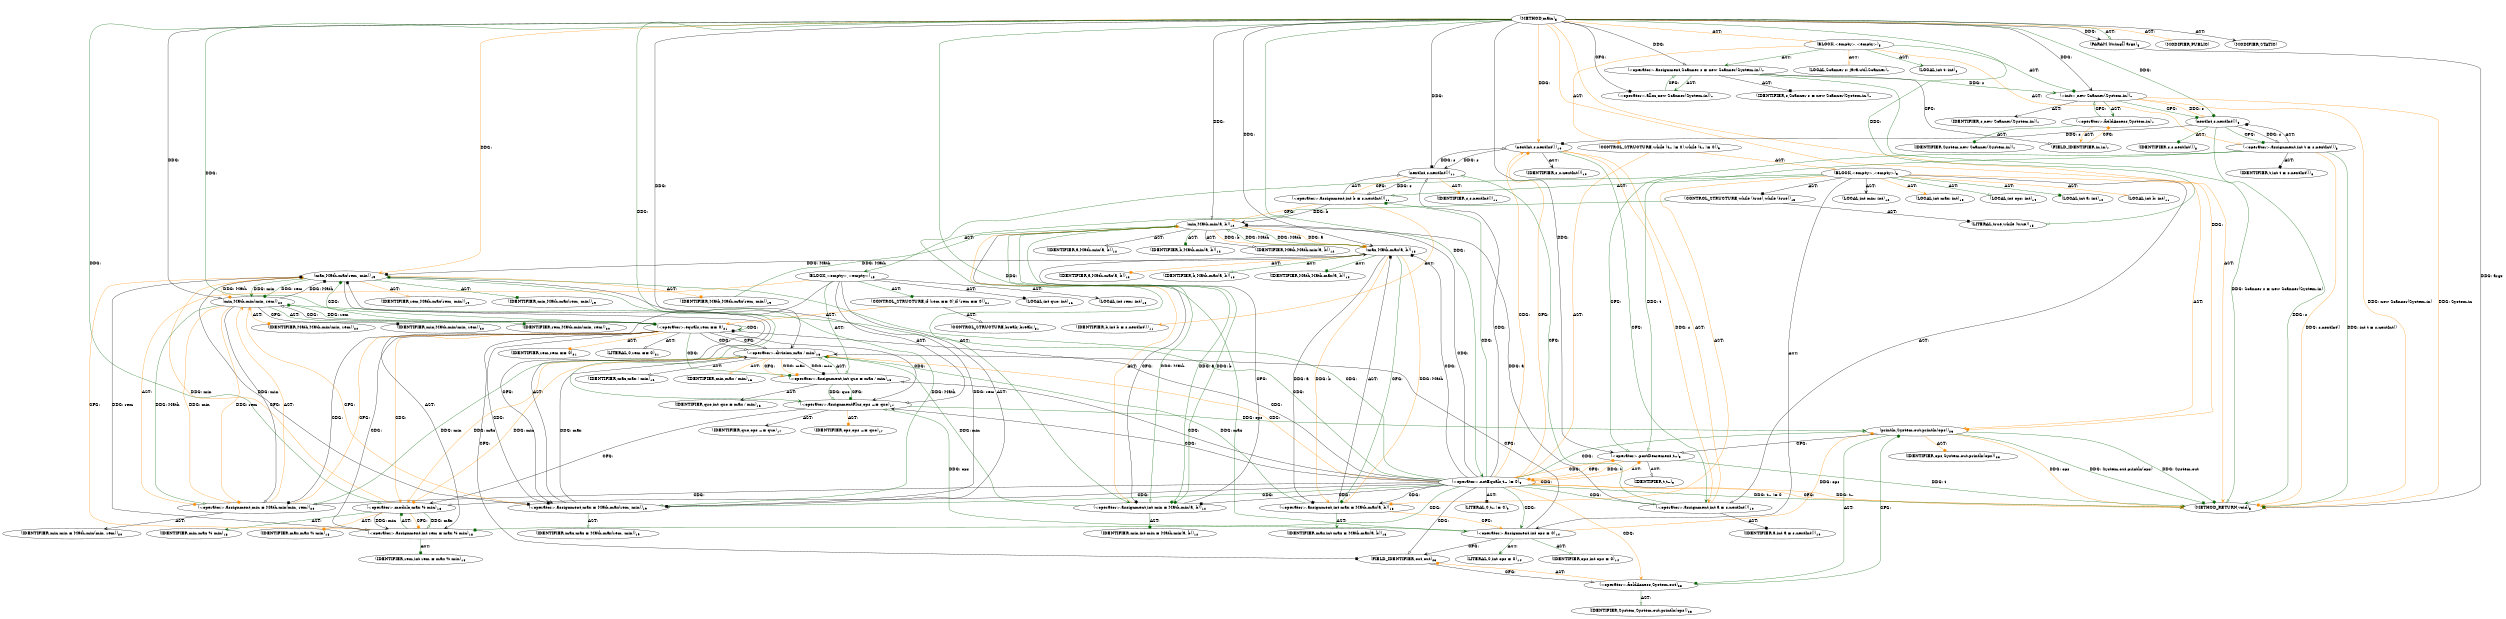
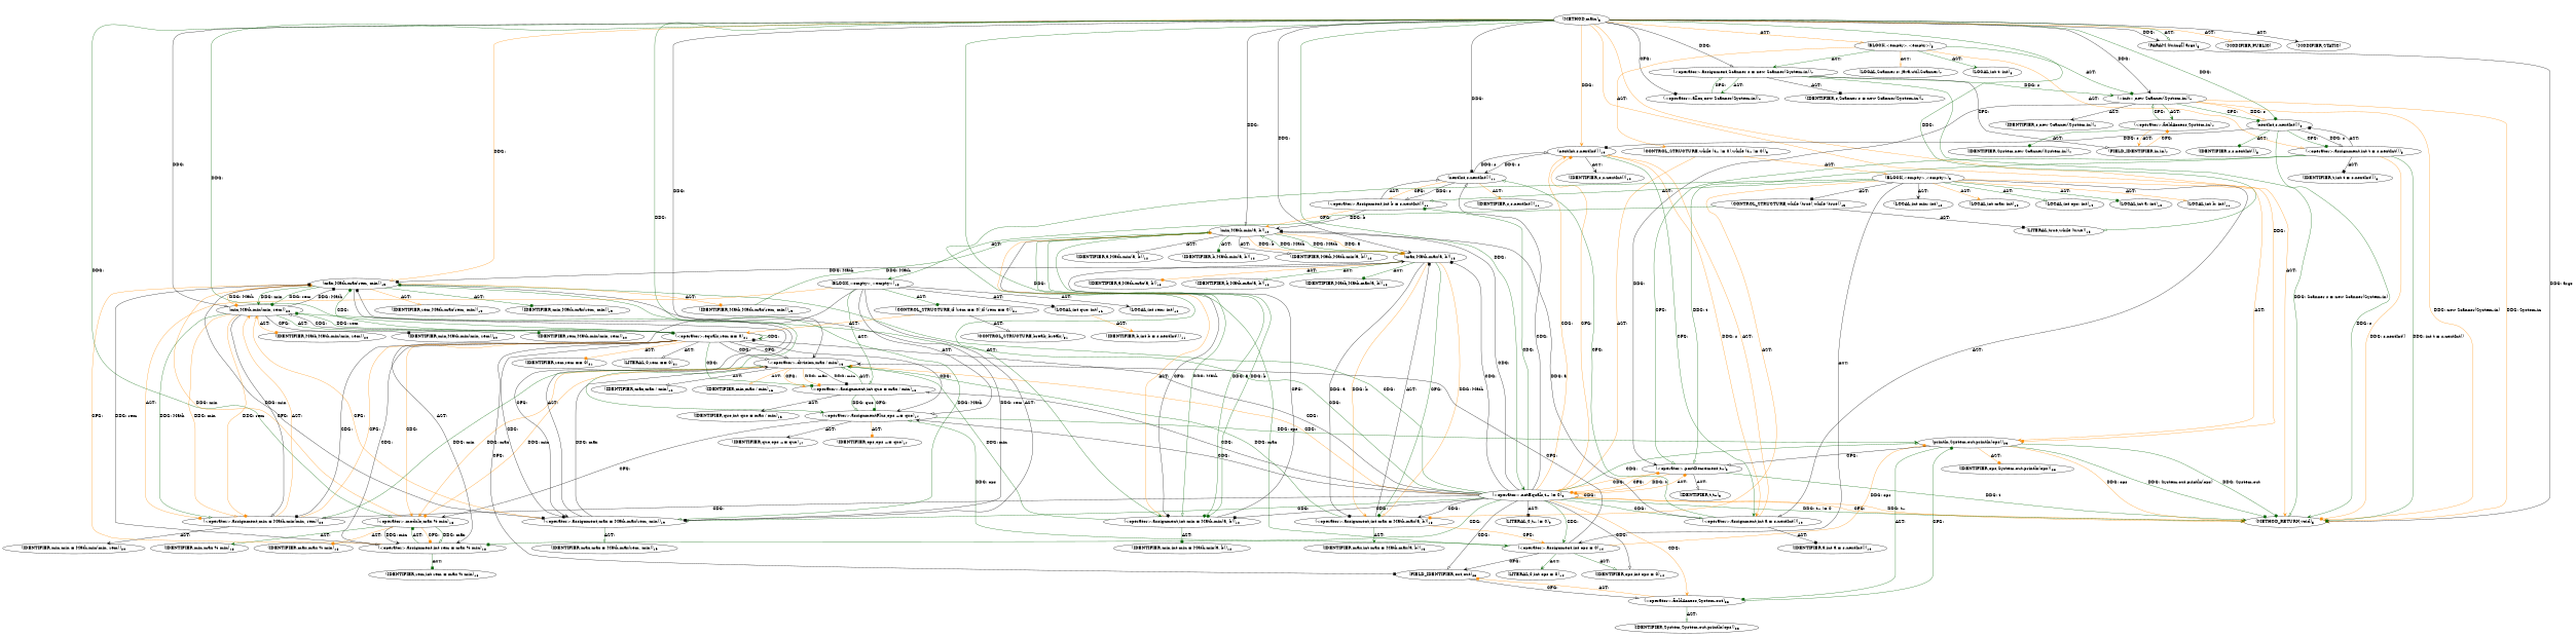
  digraph {
    edge [arrowhead=box color=black]
    n1 [label=<(METHOD,main)<SUB>5</SUB>>]
    n2 [label=<(PARAM,String[] args)<SUB>5</SUB>>]
    n3 [label=<(BLOCK,&lt;empty&gt;,&lt;empty&gt;)<SUB>5</SUB>>]
    n4 [label=<(&lt;operator&gt;.assignment,Scanner s = new Scanner(System.in))<SUB>7</SUB>>]
    n5 [label=<(&lt;operator&gt;.alloc,new Scanner(System.in))<SUB>7</SUB>>]
    n6 [label=<(&lt;init&gt;,new Scanner(System.in))<SUB>7</SUB>>]
    n7 [label=<(nextInt,s.nextInt())<SUB>8</SUB>>]
    n8 [label=<(&lt;operator&gt;.notEquals,t-- != 0)<SUB>9</SUB>>]
    n9 [label=<(&lt;operator&gt;.postDecrement,t--)<SUB>9</SUB>>]
    n10 [label=<(nextInt,s.nextInt())<SUB>10</SUB>>]
    n11 [label=<(nextInt,s.nextInt())<SUB>11</SUB>>]
    n12 [label=<(min,Math.min(a, b))<SUB>12</SUB>>]
    n13 [label=<(max,Math.max(a, b))<SUB>13</SUB>>]
    n14 [label=<(&lt;operator&gt;.assignment,int ops = 0)<SUB>14</SUB>>]
    n15 [label=<(LITERAL,true,while (true))<SUB>15</SUB>>]
    n16 [label=<(&lt;operator&gt;.division,max / min)<SUB>16</SUB>>]
    n17 [label=<(&lt;operator&gt;.assignmentPlus,ops += quo)<SUB>17</SUB>>]
    n18 [label=<(&lt;operator&gt;.modulo,max % min)<SUB>18</SUB>>]
    n19 [label=<(max,Math.max(rem, min))<SUB>19</SUB>>]
    n20 [label=<(min,Math.min(min, rem))<SUB>20</SUB>>]
    n21 [label=<(&lt;operator&gt;.equals,rem == 0)<SUB>21</SUB>>]
    n22 [label=<(println,System.out.println(ops))<SUB>23</SUB>>]
    n23 [label=<(MODIFIER,PUBLIC)>]
    n24 [label=<(MODIFIER,STATIC)>]
    n25 [label=<(METHOD_RETURN,void)<SUB>5</SUB>>]
    n26 [label=<(LOCAL,Scanner s: java.util.Scanner)<SUB>7</SUB>>]
    n27 [label=<(LOCAL,int t: int)<SUB>8</SUB>>]
    n28 [label=<(&lt;operator&gt;.assignment,int t = s.nextInt())<SUB>8</SUB>>]
    n29 [label=<(CONTROL_STRUCTURE,while (t-- != 0),while (t-- != 0))<SUB>9</SUB>>]
    n30 [label=<(IDENTIFIER,s,Scanner s = new Scanner(System.in))<SUB>7</SUB>>]
    n31 [label=<(FIELD_IDENTIFIER,in,in)<SUB>7</SUB>>]
    n32 [label=<(IDENTIFIER,s,new Scanner(System.in))<SUB>7</SUB>>]
    n33 [label=<(&lt;operator&gt;.fieldAccess,System.in)<SUB>7</SUB>>]
    n34 [label=<(IDENTIFIER,s,s.nextInt())<SUB>8</SUB>>]
    n35 [label=<(LITERAL,0,t-- != 0)<SUB>9</SUB>>]
    n36 [label=<(&lt;operator&gt;.assignment,int a = s.nextInt())<SUB>10</SUB>>]
    n37 [label=<(&lt;operator&gt;.assignment,int b = s.nextInt())<SUB>11</SUB>>]
    n38 [label=<(&lt;operator&gt;.assignment,int min = Math.min(a, b))<SUB>12</SUB>>]
    n39 [label=<(&lt;operator&gt;.assignment,int max = Math.max(a, b))<SUB>13</SUB>>]
    n40 [label=<(&lt;operator&gt;.assignment,int quo = max / min)<SUB>16</SUB>>]
    n41 [label=<(&lt;operator&gt;.assignment,int rem = max % min)<SUB>18</SUB>>]
    n42 [label=<(&lt;operator&gt;.assignment,max = Math.max(rem, min))<SUB>19</SUB>>]
    n43 [label=<(&lt;operator&gt;.assignment,min = Math.min(min, rem))<SUB>20</SUB>>]
    n44 [label=<(&lt;operator&gt;.fieldAccess,System.out)<SUB>23</SUB>>]
    n45 [label=<(FIELD_IDENTIFIER,out,out)<SUB>23</SUB>>]
    n46 [label=<(IDENTIFIER,t,t--)<SUB>9</SUB>>]
    n47 [label=<(IDENTIFIER,s,s.nextInt())<SUB>10</SUB>>]
    n48 [label=<(IDENTIFIER,s,s.nextInt())<SUB>11</SUB>>]
    n49 [label=<(IDENTIFIER,Math,Math.min(a, b))<SUB>12</SUB>>]
    n50 [label=<(IDENTIFIER,a,Math.min(a, b))<SUB>12</SUB>>]
    n51 [label=<(IDENTIFIER,b,Math.min(a, b))<SUB>12</SUB>>]
    n52 [label=<(IDENTIFIER,Math,Math.max(a, b))<SUB>13</SUB>>]
    n53 [label=<(IDENTIFIER,a,Math.max(a, b))<SUB>13</SUB>>]
    n54 [label=<(IDENTIFIER,b,Math.max(a, b))<SUB>13</SUB>>]
    n55 [label=<(IDENTIFIER,ops,int ops = 0)<SUB>14</SUB>>]
    n56 [label=<(LITERAL,0,int ops = 0)<SUB>14</SUB>>]
    n57 [label=<(IDENTIFIER,max,max / min)<SUB>16</SUB>>]
    n58 [label=<(IDENTIFIER,min,max / min)<SUB>16</SUB>>]
    n59 [label=<(IDENTIFIER,ops,ops += quo)<SUB>17</SUB>>]
    n60 [label=<(IDENTIFIER,quo,ops += quo)<SUB>17</SUB>>]
    n61 [label=<(IDENTIFIER,max,max % min)<SUB>18</SUB>>]
    n62 [label=<(IDENTIFIER,min,max % min)<SUB>18</SUB>>]
    n63 [label=<(IDENTIFIER,Math,Math.max(rem, min))<SUB>19</SUB>>]
    n64 [label=<(IDENTIFIER,rem,Math.max(rem, min))<SUB>19</SUB>>]
    n65 [label=<(IDENTIFIER,min,Math.max(rem, min))<SUB>19</SUB>>]
    n66 [label=<(IDENTIFIER,Math,Math.min(min, rem))<SUB>20</SUB>>]
    n67 [label=<(IDENTIFIER,min,Math.min(min, rem))<SUB>20</SUB>>]
    n68 [label=<(IDENTIFIER,rem,Math.min(min, rem))<SUB>20</SUB>>]
    n69 [label=<(IDENTIFIER,rem,rem == 0)<SUB>21</SUB>>]
    n70 [label=<(LITERAL,0,rem == 0)<SUB>21</SUB>>]
    n71 [label=<(IDENTIFIER,ops,System.out.println(ops))<SUB>23</SUB>>]
    n72 [label=<(IDENTIFIER,t,int t = s.nextInt())<SUB>8</SUB>>]
    n73 [label=<(BLOCK,&lt;empty&gt;,&lt;empty&gt;)<SUB>9</SUB>>]
    n74 [label=<(IDENTIFIER,System,new Scanner(System.in))<SUB>7</SUB>>]
    n75 [label=<(LOCAL,int a: int)<SUB>10</SUB>>]
    n76 [label=<(LOCAL,int b: int)<SUB>11</SUB>>]
    n77 [label=<(LOCAL,int min: int)<SUB>12</SUB>>]
    n78 [label=<(LOCAL,int max: int)<SUB>13</SUB>>]
    n79 [label=<(LOCAL,int ops: int)<SUB>14</SUB>>]
    n80 [label=<(CONTROL_STRUCTURE,while (true),while (true))<SUB>15</SUB>>]
    n81 [label=<(IDENTIFIER,a,int a = s.nextInt())<SUB>10</SUB>>]
    n82 [label=<(IDENTIFIER,b,int b = s.nextInt())<SUB>11</SUB>>]
    n83 [label=<(IDENTIFIER,min,int min = Math.min(a, b))<SUB>12</SUB>>]
    n84 [label=<(IDENTIFIER,max,int max = Math.max(a, b))<SUB>13</SUB>>]
    n85 [label=<(IDENTIFIER,quo,int quo = max / min)<SUB>16</SUB>>]
    n86 [label=<(IDENTIFIER,rem,int rem = max % min)<SUB>18</SUB>>]
    n87 [label=<(IDENTIFIER,max,max = Math.max(rem, min))<SUB>19</SUB>>]
    n88 [label=<(IDENTIFIER,min,min = Math.min(min, rem))<SUB>20</SUB>>]
    n89 [label=<(IDENTIFIER,System,System.out.println(ops))<SUB>23</SUB>>]
    n90 [label=<(BLOCK,&lt;empty&gt;,&lt;empty&gt;)<SUB>15</SUB>>]
    n91 [label=<(LOCAL,int quo: int)<SUB>16</SUB>>]
    n92 [label=<(LOCAL,int rem: int)<SUB>18</SUB>>]
    n93 [label=<(CONTROL_STRUCTURE,if (rem == 0),if (rem == 0))<SUB>21</SUB>>]
    n94 [label=<(CONTROL_STRUCTURE,break;,break;)<SUB>81</SUB>>]
    n1 -> n2 [arrowhead=onormal color=darkgreen label="AST: "]
    n1 -> n2 [arrowhead=vee label="DDG: "]
    n1 -> n3 [arrowhead=onormal color=darkorange label="AST: "]
    n1 -> n4 [arrowhead=onormal label="DDG: "]
    n1 -> n5 [label="CFG: "]
    n1 -> n6 [arrowhead=vee label="DDG: "]
    n1 -> n7 [color=darkgreen label="DDG: "]
    n1 -> n8 [arrowhead=vee color=darkgreen label="DDG: "]
-   n1 -> n9 [arrowhead=vee label="DDG: "]
+   n6 -> n9 [arrowhead=vee label="DDG: "]
    n1 -> n10 [arrowhead=vee color=darkorange label="DDG: "]
    n1 -> n11 [label="DDG: "]
    n1 -> n12 [arrowhead=onormal label="DDG: "]
    n1 -> n13 [arrowhead=vee label="DDG: "]
    n1 -> n14 [arrowhead=vee color=darkgreen label="DDG: "]
    n1 -> n15 [arrowhead=onormal color=darkgreen label="DDG: "]
    n1 -> n16 [arrowhead=vee label="DDG: "]
    n1 -> n17 [arrowhead=vee color=darkgreen label="DDG: "]
    n1 -> n18 [arrowhead=onormal color=darkgreen label="DDG: "]
-   n1 -> n19 [arrowhead=vee color=darkorange label="DDG: "]
+   n1 -> n19 [arrowhead=onormal color=darkorange label="DDG: "]
    n1 -> n20 [arrowhead=onormal label="DDG: "]
    n1 -> n21 [color=darkgreen label="DDG: "]
    n1 -> n22 [color=darkorange label="DDG: "]
    n1 -> n23 [arrowhead=onormal color=darkorange label="AST: "]
    n1 -> n24 [arrowhead=vee label="AST: "]
    n1 -> n25 [arrowhead=vee color=darkorange label="AST: "]
    n2 -> n25 [arrowhead=vee label="DDG: args"]
    n3 -> n4 [arrowhead=vee color=darkgreen label="AST: "]
    n3 -> n6 [color=darkgreen label="AST: "]
    n3 -> n26 [arrowhead=onormal color=darkorange label="AST: "]
    n3 -> n27 [arrowhead=vee color=darkgreen label="AST: "]
    n3 -> n28 [arrowhead=onormal color=darkorange label="AST: "]
    n3 -> n29 [arrowhead=vee color=darkorange label="AST: "]
    n4 -> n5 [arrowhead=vee color=darkgreen label="AST: "]
    n4 -> n6 [arrowhead=vee color=darkgreen label="DDG: s"]
    n4 -> n25 [arrowhead=onormal color=darkgreen label="DDG: Scanner s = new Scanner(System.in)"]
    n4 -> n30 [label="AST: "]
    n4 -> n31 [arrowhead=onormal label="CFG: "]
    n5 -> n4 [arrowhead=onormal color=darkgreen label="CFG: "]
    n6 -> n7 [color=darkgreen label="CFG: "]
    n6 -> n7 [arrowhead=onormal color=darkorange label="DDG: s"]
    n6 -> n25 [color=darkorange label="DDG: System.in"]
    n6 -> n25 [arrowhead=vee color=darkorange label="DDG: new Scanner(System.in)"]
    n6 -> n32 [arrowhead=vee label="AST: "]
    n6 -> n33 [arrowhead=vee color=darkgreen label="AST: "]
    n7 -> n10 [label="DDG: s"]
    n7 -> n25 [arrowhead=vee color=darkgreen label="DDG: s"]
    n7 -> n28 [color=darkgreen label="CFG: "]
    n7 -> n28 [arrowhead=onormal label="DDG: s"]
    n7 -> n34 [color=darkgreen label="AST: "]
    n8 -> n8 [arrowhead=onormal color=darkorange label="CDG: "]
    n8 -> n9 [color=darkorange label="AST: "]
    n8 -> n9 [color=darkorange label="CDG: "]
    n8 -> n10 [color=darkorange label="CFG: "]
    n8 -> n10 [arrowhead=vee color=darkorange label="CDG: "]
    n8 -> n11 [arrowhead=onormal label="CDG: "]
    n8 -> n12 [label="CDG: "]
    n8 -> n13 [label="CDG: "]
    n8 -> n14 [arrowhead=vee color=darkgreen label="CDG: "]
    n8 -> n16 [color=darkorange label="CDG: "]
    n8 -> n17 [arrowhead=vee label="CDG: "]
-   n8 -> n18 [arrowhead=onormal label="CDG: "]
+   n8 -> n55 [arrowhead=onormal label="CDG: "]
    n8 -> n19 [color=darkgreen label="CDG: "]
    n8 -> n20 [color=darkgreen label="CDG: "]
    n8 -> n21 [label="CDG: "]
    n8 -> n22 [arrowhead=onormal color=darkgreen label="CDG: "]
    n8 -> n25 [color=darkorange label="CFG: "]
    n8 -> n25 [arrowhead=onormal color=darkorange label="DDG: t--"]
    n8 -> n25 [arrowhead=vee color=darkgreen label="DDG: t-- != 0"]
    n8 -> n35 [label="AST: "]
    n8 -> n36 [arrowhead=onormal color=darkgreen label="CDG: "]
    n8 -> n37 [color=darkgreen label="CDG: "]
    n8 -> n38 [label="CDG: "]
    n8 -> n39 [arrowhead=vee label="CDG: "]
    n8 -> n40 [arrowhead=onormal label="CDG: "]
    n8 -> n41 [color=darkgreen label="CDG: "]
    n8 -> n42 [arrowhead=onormal color=darkgreen label="CDG: "]
    n8 -> n43 [arrowhead=onormal label="CDG: "]
    n8 -> n44 [arrowhead=vee color=darkorange label="CDG: "]
    n8 -> n45 [arrowhead=onormal label="CDG: "]
    n9 -> n8 [color=darkorange label="CFG: "]
    n9 -> n8 [color=darkorange label="DDG: t"]
    n9 -> n25 [arrowhead=vee color=darkgreen label="DDG: t"]
    n9 -> n46 [arrowhead=onormal label="AST: "]
    n10 -> n11 [arrowhead=vee label="DDG: s"]
    n10 -> n36 [arrowhead=vee color=darkgreen label="CFG: "]
    n10 -> n36 [arrowhead=vee color=darkorange label="DDG: s"]
    n10 -> n47 [arrowhead=vee label="AST: "]
    n11 -> n10 [arrowhead=onormal label="DDG: s"]
    n11 -> n37 [arrowhead=onormal color=darkorange label="CFG: "]
    n11 -> n37 [arrowhead=onormal label="DDG: s"]
    n11 -> n48 [arrowhead=vee color=darkorange label="AST: "]
    n12 -> n13 [arrowhead=vee color=darkgreen label="DDG: Math"]
    n12 -> n13 [arrowhead=vee color=darkorange label="DDG: a"]
    n12 -> n13 [color=darkorange label="DDG: b"]
    n12 -> n38 [label="CFG: "]
    n12 -> n38 [arrowhead=onormal color=darkgreen label="DDG: Math"]
    n12 -> n38 [color=darkgreen label="DDG: a"]
    n12 -> n38 [color=darkgreen label="DDG: b"]
    n12 -> n49 [arrowhead=onormal label="AST: "]
    n12 -> n50 [arrowhead=onormal label="AST: "]
    n12 -> n51 [color=darkgreen label="AST: "]
    n13 -> n12 [arrowhead=onormal color=darkgreen label="DDG: Math"]
    n13 -> n19 [label="DDG: Math"]
    n13 -> n39 [color=darkgreen label="CFG: "]
    n13 -> n39 [arrowhead=onormal color=darkorange label="DDG: Math"]
    n13 -> n39 [label="DDG: a"]
    n13 -> n39 [arrowhead=vee color=darkorange label="DDG: b"]
    n13 -> n52 [color=darkgreen label="AST: "]
    n13 -> n53 [color=darkorange label="AST: "]
    n13 -> n54 [arrowhead=onormal color=darkgreen label="AST: "]
    n14 -> n16 [arrowhead=vee label="CFG: "]
    n14 -> n17 [arrowhead=onormal color=darkgreen label="DDG: ops"]
    n14 -> n22 [color=darkorange label="DDG: ops"]
    n14 -> n45 [arrowhead=vee label="CFG: "]
    n14 -> n55 [arrowhead=onormal color=darkgreen label="AST: "]
    n14 -> n56 [arrowhead=vee color=darkgreen label="AST: "]
    n16 -> n18 [arrowhead=vee color=darkorange label="DDG: max"]
    n16 -> n18 [color=darkorange label="DDG: min"]
    n16 -> n40 [arrowhead=vee color=darkorange label="CFG: "]
    n16 -> n40 [color=darkorange label="DDG: max"]
    n16 -> n40 [label="DDG: min"]
    n16 -> n57 [arrowhead=onormal label="AST: "]
    n16 -> n58 [arrowhead=onormal color=darkorange label="AST: "]
    n17 -> n18 [arrowhead=vee label="CFG: "]
    n17 -> n22 [arrowhead=vee color=darkgreen label="DDG: ops"]
    n17 -> n59 [color=darkorange label="AST: "]
    n17 -> n60 [arrowhead=vee label="AST: "]
    n18 -> n19 [color=darkorange label="DDG: min"]
    n18 -> n41 [color=darkorange label="CFG: "]
    n18 -> n41 [arrowhead=onormal color=darkgreen label="DDG: max"]
    n18 -> n41 [arrowhead=vee label="DDG: min"]
    n18 -> n61 [color=darkorange label="AST: "]
    n18 -> n62 [arrowhead=vee color=darkgreen label="AST: "]
    n19 -> n20 [color=darkorange label="DDG: Math"]
    n19 -> n20 [arrowhead=vee color=darkgreen label="DDG: min"]
    n19 -> n20 [color=darkgreen label="DDG: rem"]
    n19 -> n42 [arrowhead=vee label="CFG: "]
    n19 -> n42 [arrowhead=onormal color=darkgreen label="DDG: Math"]
    n19 -> n42 [arrowhead=onormal label="DDG: rem"]
    n19 -> n42 [label="DDG: min"]
    n19 -> n63 [color=darkorange label="AST: "]
    n19 -> n64 [arrowhead=onormal color=darkorange label="AST: "]
    n19 -> n65 [color=darkgreen label="AST: "]
    n20 -> n19 [label="DDG: Math"]
    n20 -> n21 [arrowhead=onormal color=darkgreen label="DDG: rem"]
    n20 -> n43 [arrowhead=onormal label="CFG: "]
    n20 -> n43 [arrowhead=onormal color=darkgreen label="DDG: Math"]
    n20 -> n43 [arrowhead=onormal color=darkorange label="DDG: min"]
    n20 -> n43 [color=darkorange label="DDG: rem"]
    n20 -> n66 [color=darkorange label="AST: "]
    n20 -> n67 [label="CFG: "]
    n20 -> n68 [color=darkgreen label="AST: "]
    n21 -> n16 [arrowhead=onormal label="CFG: "]
    n21 -> n16 [arrowhead=onormal label="CDG: "]
    n21 -> n17 [arrowhead=vee label="CDG: "]
    n21 -> n18 [arrowhead=vee color=darkorange label="CDG: "]
    n21 -> n19 [color=darkgreen label="CDG: "]
    n21 -> n20 [arrowhead=onormal label="CDG: "]
    n21 -> n21 [arrowhead=vee color=darkgreen label="CDG: "]
    n21 -> n40 [color=darkgreen label="CDG: "]
    n21 -> n41 [arrowhead=onormal label="CDG: "]
    n21 -> n42 [label="CDG: "]
    n21 -> n43 [label="CDG: "]
    n21 -> n45 [label="CFG: "]
    n21 -> n69 [color=darkorange label="AST: "]
    n21 -> n70 [arrowhead=onormal label="AST: "]
    n22 -> n9 [arrowhead=onormal label="CFG: "]
    n22 -> n25 [color=darkgreen label="DDG: System.out"]
    n22 -> n25 [arrowhead=onormal color=darkorange label="DDG: ops"]
    n22 -> n25 [color=darkgreen label="DDG: System.out.println(ops)"]
    n22 -> n44 [color=darkgreen label="AST: "]
    n22 -> n71 [color=darkorange label="AST: "]
    n28 -> n7 [label="AST: "]
    n28 -> n9 [arrowhead=onormal color=darkgreen label="CFG: "]
    n28 -> n9 [arrowhead=onormal color=darkgreen label="DDG: t"]
    n28 -> n25 [color=darkorange label="DDG: s.nextInt()"]
    n28 -> n25 [color=darkgreen label="DDG: int t = s.nextInt()"]
    n28 -> n72 [label="AST: "]
    n29 -> n8 [arrowhead=onormal color=darkorange label="AST: "]
    n29 -> n73 [arrowhead=onormal color=darkorange label="AST: "]
    n31 -> n33 [color=darkorange label="CFG: "]
    n33 -> n6 [arrowhead=onormal color=darkgreen label="CFG: "]
    n33 -> n31 [arrowhead=vee color=darkorange label="AST: "]
    n33 -> n74 [color=darkgreen label="AST: "]
    n36 -> n10 [arrowhead=onormal color=darkorange label="AST: "]
    n36 -> n11 [arrowhead=onormal color=darkgreen label="CFG: "]
    n36 -> n12 [arrowhead=onormal label="DDG: a"]
    n36 -> n81 [label="AST: "]
    n37 -> n11 [arrowhead=onormal label="AST: "]
    n37 -> n12 [arrowhead=vee color=darkorange label="CFG: "]
    n37 -> n12 [arrowhead=vee label="DDG: b"]
-   n37 -> n82 [arrowhead=vee color=darkorange label="AST: "]
+   n91 -> n82 [arrowhead=vee color=darkorange label="AST: "]
    n38 -> n12 [color=darkorange label="AST: "]
    n38 -> n13 [arrowhead=vee label="CFG: "]
    n38 -> n16 [arrowhead=onormal color=darkgreen label="DDG: min"]
    n38 -> n83 [color=darkgreen label="AST: "]
    n39 -> n13 [label="AST: "]
    n39 -> n14 [arrowhead=vee color=darkorange label="CFG: "]
    n39 -> n16 [arrowhead=vee color=darkgreen label="DDG: max"]
    n39 -> n84 [arrowhead=vee color=darkgreen label="AST: "]
    n40 -> n16 [arrowhead=onormal color=darkgreen label="AST: "]
    n40 -> n17 [color=darkgreen label="CFG: "]
    n40 -> n17 [arrowhead=onormal color=darkgreen label="DDG: quo"]
    n40 -> n85 [arrowhead=vee label="AST: "]
    n41 -> n18 [color=darkgreen label="AST: "]
    n41 -> n19 [arrowhead=onormal color=darkorange label="CFG: "]
    n41 -> n19 [label="DDG: rem"]
    n41 -> n86 [color=darkgreen label="AST: "]
    n42 -> n16 [arrowhead=vee label="DDG: max"]
    n42 -> n19 [label="AST: "]
    n42 -> n20 [arrowhead=vee color=darkorange label="CFG: "]
    n42 -> n87 [arrowhead=onormal color=darkgreen label="AST: "]
    n43 -> n16 [arrowhead=onormal color=darkgreen label="DDG: min"]
    n43 -> n20 [arrowhead=vee color=darkorange label="AST: "]
    n43 -> n21 [arrowhead=onormal color=darkorange label="CFG: "]
    n43 -> n88 [arrowhead=vee label="AST: "]
    n44 -> n22 [color=darkgreen label="CFG: "]
    n44 -> n45 [color=darkorange label="AST: "]
    n44 -> n89 [arrowhead=onormal color=darkgreen label="AST: "]
    n45 -> n44 [arrowhead=onormal label="CFG: "]
    n63 -> n12 [arrowhead=onormal color=darkgreen label="DDG: Math"]
    n73 -> n14 [arrowhead=vee label="AST: "]
    n73 -> n22 [arrowhead=vee color=darkorange label="AST: "]
    n73 -> n36 [arrowhead=onormal label="AST: "]
    n73 -> n37 [arrowhead=onormal color=darkgreen label="AST: "]
    n73 -> n38 [arrowhead=vee color=darkgreen label="AST: "]
    n73 -> n39 [color=darkorange label="AST: "]
    n73 -> n75 [color=darkgreen label="AST: "]
    n73 -> n76 [arrowhead=onormal color=darkorange label="AST: "]
    n73 -> n77 [arrowhead=vee label="AST: "]
    n73 -> n78 [arrowhead=vee color=darkorange label="AST: "]
    n73 -> n79 [arrowhead=onormal color=darkgreen label="AST: "]
    n73 -> n80 [label="AST: "]
    n80 -> n15 [label="AST: "]
    n80 -> n90 [arrowhead=vee color=darkgreen label="AST: "]
    n90 -> n17 [arrowhead=onormal label="AST: "]
    n90 -> n40 [arrowhead=onormal color=darkgreen label="AST: "]
    n90 -> n41 [arrowhead=vee label="AST: "]
    n90 -> n42 [label="AST: "]
    n90 -> n43 [color=darkorange label="AST: "]
    n90 -> n91 [label="AST: "]
    n90 -> n92 [arrowhead=vee label="AST: "]
    n90 -> n93 [color=darkgreen label="AST: "]
    n93 -> n21 [arrowhead=vee color=darkorange label="AST: "]
    n93 -> n94 [arrowhead=onormal label="AST: "]
  }
